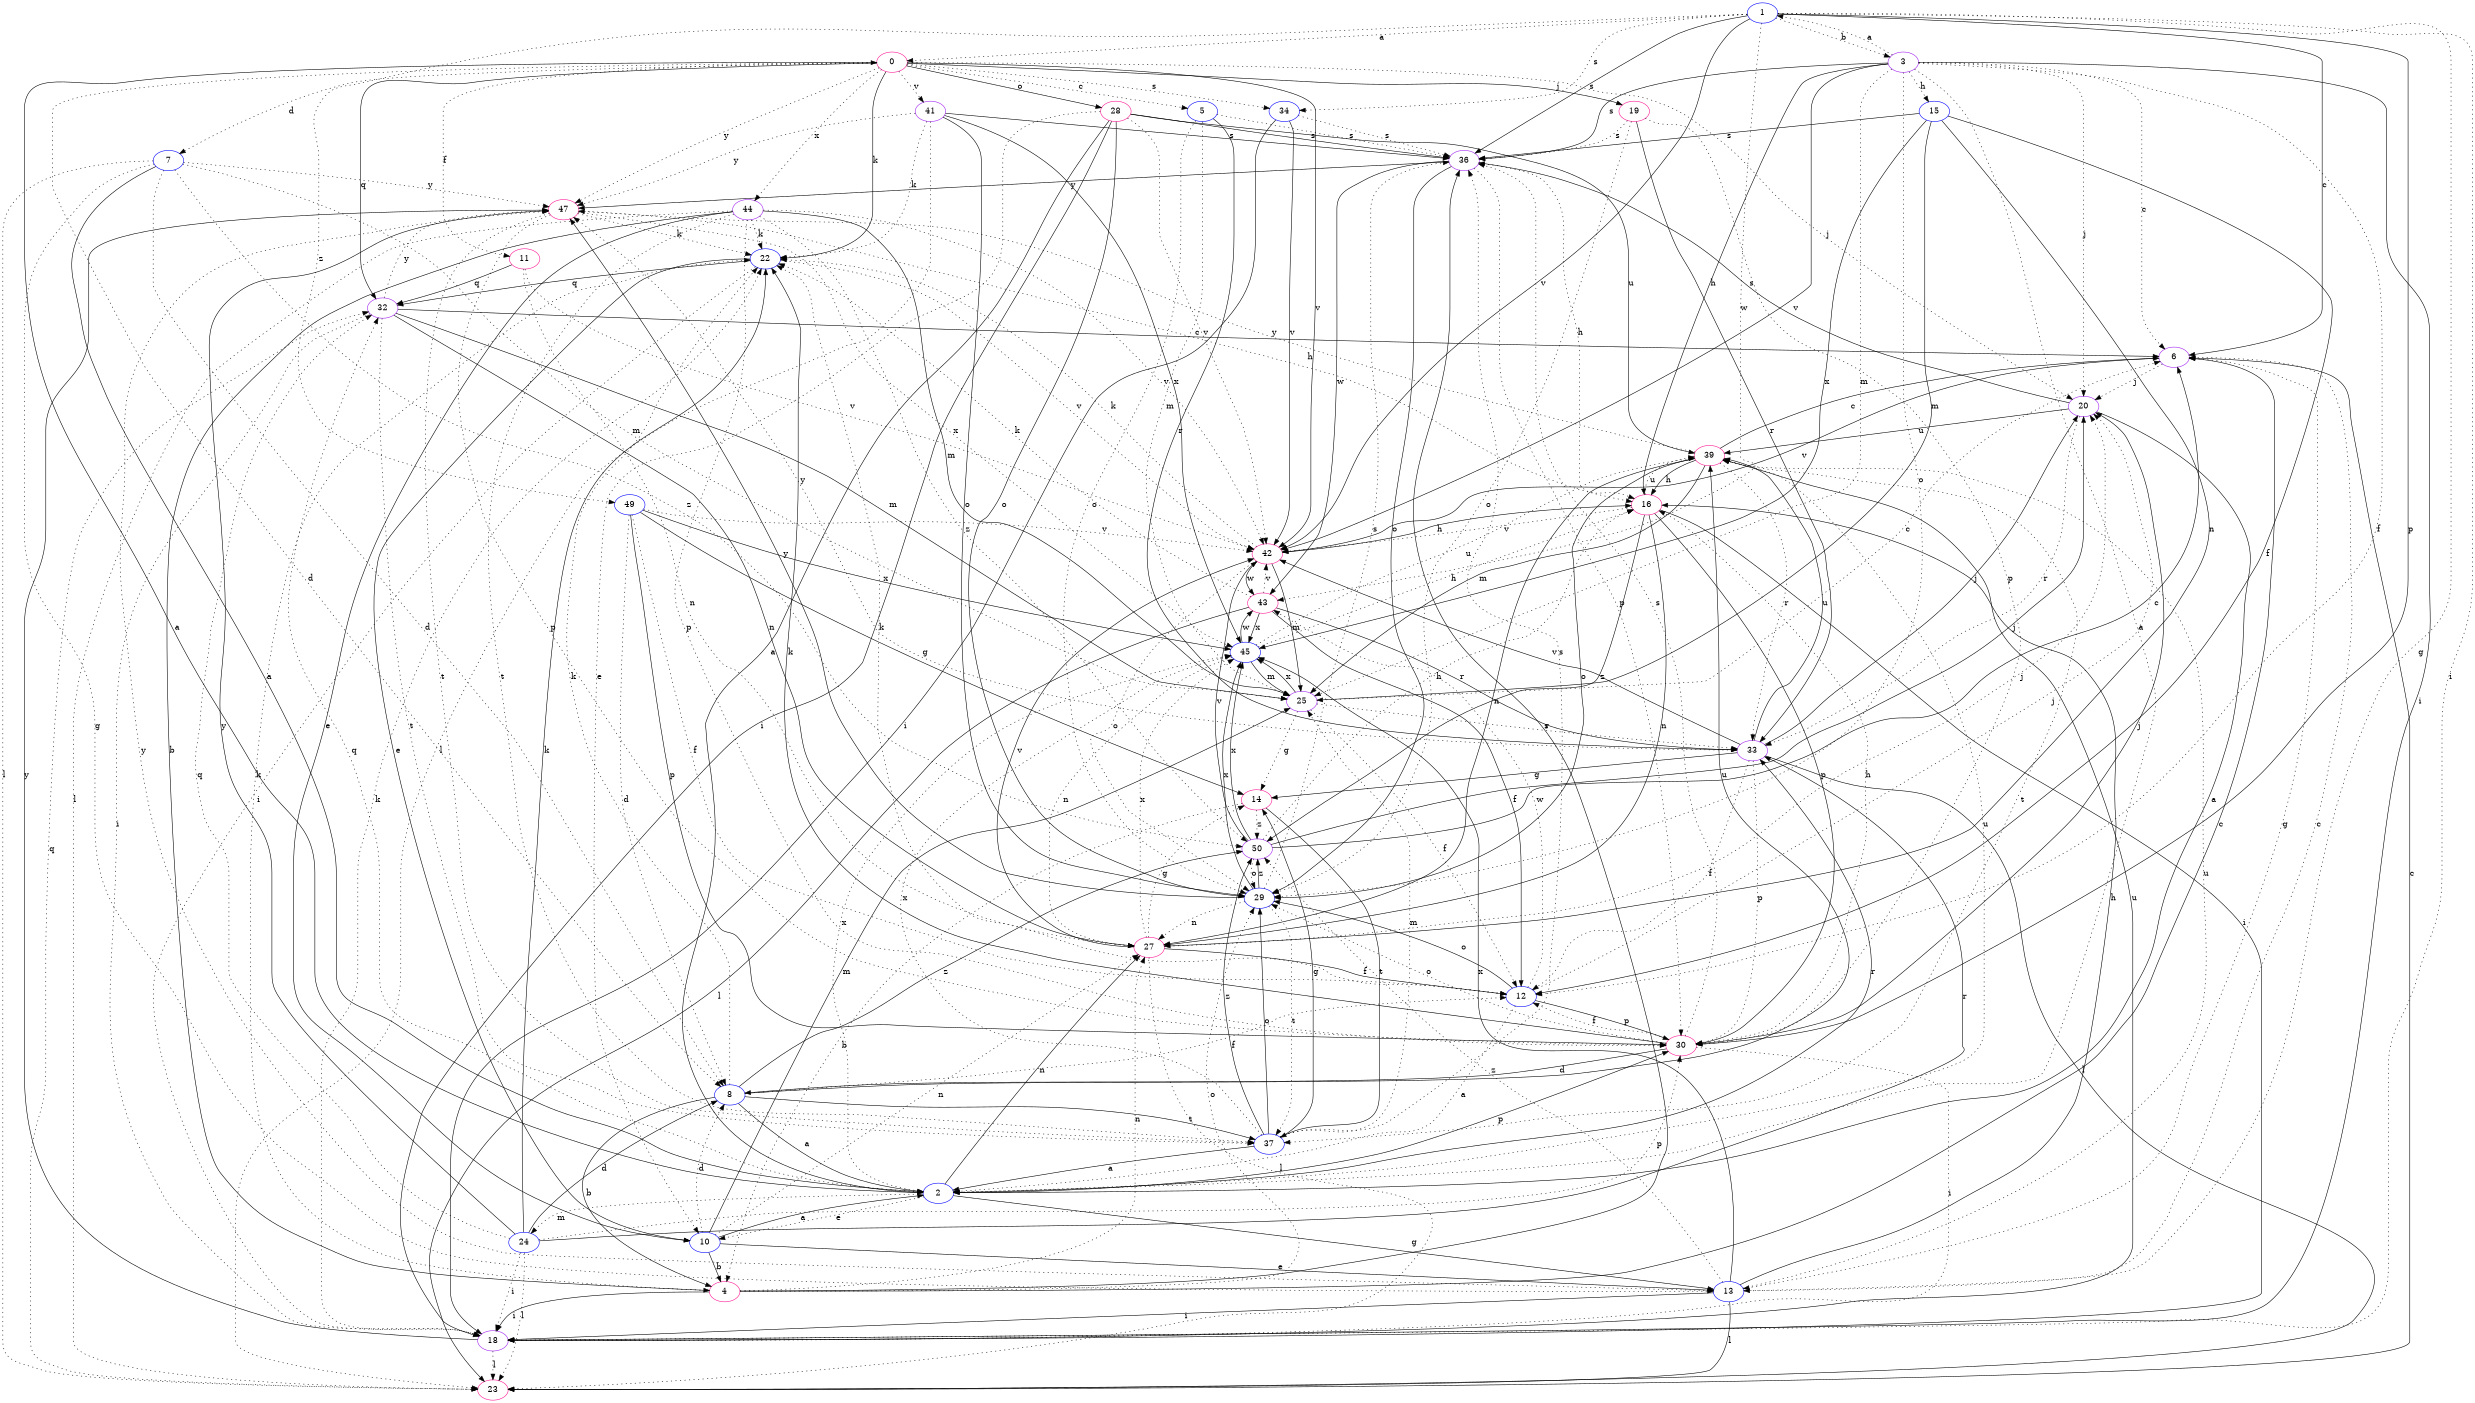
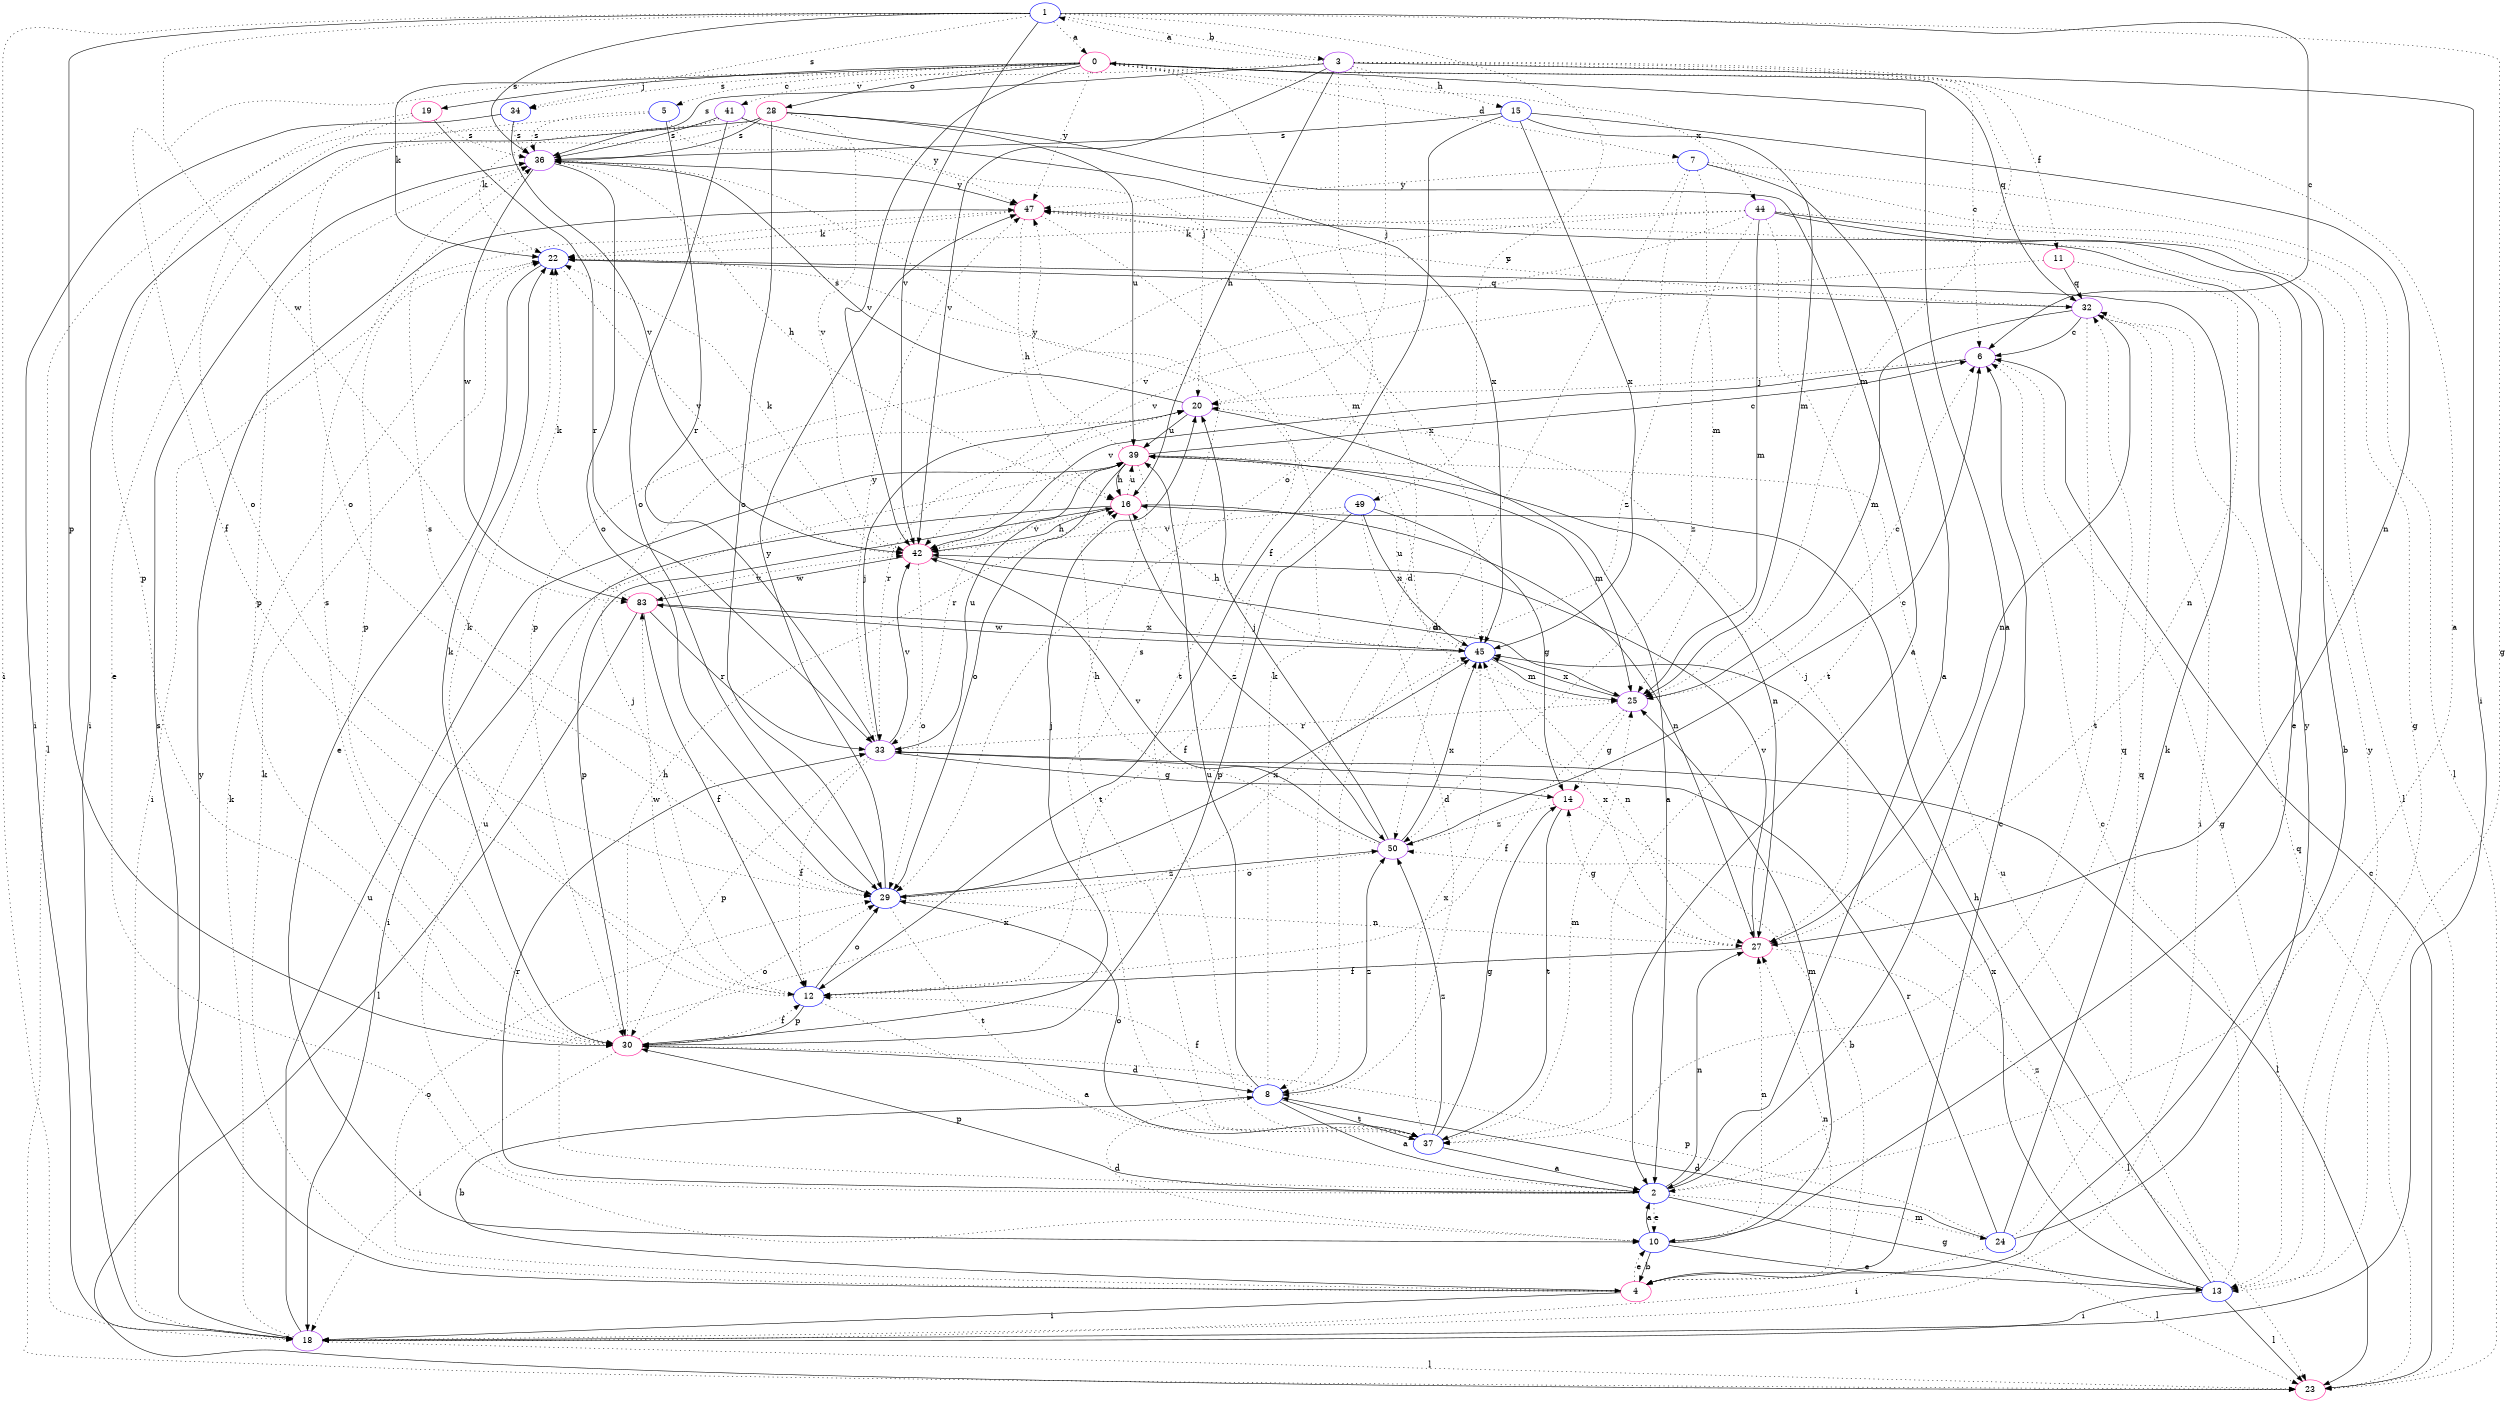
  strict digraph {
    node [color=blue]
    edge [style=dotted]
    0 [color=deeppink]
    5
    7
    8
    11 [color=deeppink]
    19 [color=deeppink]
    20 [color=purple]
    22
    28 [color=deeppink]
    32 [color=purple]
    34
    41 [color=purple]
    42 [color=deeppink]
    44 [color=purple]
    47 [color=deeppink]
    36 [color=purple]
    33 [color=purple]
    25 [color=purple]
    29
    13
    2
    23 [color=deeppink]
    50 [color=purple]
    39 [color=deeppink]
    12
    4 [color=deeppink]
    37
    27 [color=deeppink]
    30 [color=deeppink]
    18 [color=purple]
    10
    6 [color=purple]
    45
-   43 [color=deeppink]
+   43 [color=deeppink label=83]
    16 [color=deeppink]
    1
    3 [color=purple]
    49
    15
    14 [color=deeppink]
    24
    0 -> 5 [label=c]
    0 -> 7 [label=d]
    0 -> 8 [label=d]
    0 -> 11 [label=f]
    0 -> 19 [label=j style=solid]
    0 -> 20 [label=j]
    0 -> 22 [label=k style=solid]
    0 -> 28 [label=o style=solid]
    0 -> 32 [label=q style=solid]
    0 -> 34 [label=s]
    0 -> 41 [label=v]
    0 -> 42 [label=v style=solid]
    0 -> 44 [label=x]
    0 -> 47 [label=y]
    5 -> 36 [label=s]
    5 -> 33 [label=r style=solid]
    5 -> 25 [label=m]
    5 -> 29 [label=o]
    7 -> 8 [label=d]
    7 -> 47 [label=y]
    7 -> 25 [label=m]
    7 -> 13 [label=g]
    7 -> 2 [label=a style=solid]
    7 -> 23 [label=l]
    7 -> 50 [label=z]
    8 -> 22 [label=k]
    8 -> 2 [label=a style=solid]
    8 -> 50 [label=z style=solid]
    8 -> 39 [label=u style=solid]
    8 -> 12 [label=f]
    8 -> 4 [label=b style=solid]
    8 -> 37 [label=t style=solid]
    11 -> 32 [label=q style=solid]
    11 -> 42 [label=v]
    11 -> 27 [label=n]
    19 -> 36 [label=s]
    19 -> 33 [label=r style=solid]
    19 -> 29 [label=o]
    19 -> 30 [label=p]
    20 -> 36 [label=s style=solid]
    20 -> 33 [label=r]
    20 -> 2 [label=a style=solid]
    20 -> 39 [label=u style=solid]
    22 -> 32 [label=q style=solid]
    22 -> 42 [label=v]
    22 -> 18 [label=i]
    22 -> 10 [label=e style=solid]
    28 -> 42 [label=v]
    28 -> 36 [label=s style=solid]
    28 -> 29 [label=o style=solid]
    28 -> 2 [label=a style=solid]
    28 -> 39 [label=u style=solid]
    28 -> 18 [label=i style=solid]
    28 -> 10 [label=e]
    32 -> 47 [label=y]
    32 -> 25 [label=m style=solid]
    32 -> 37 [label=t]
    32 -> 27 [label=n style=solid]
    32 -> 18 [label=i]
    32 -> 6 [label=c style=solid]
    34 -> 42 [label=v style=solid]
    34 -> 36 [label=s]
    34 -> 18 [label=i style=solid]
    41 -> 22 [label=k]
    41 -> 47 [label=y]
    41 -> 36 [label=s style=solid]
    41 -> 29 [label=o style=solid]
    41 -> 23 [label=l]
    41 -> 45 [label=x style=solid]
    42 -> 22 [label=k]
    42 -> 25 [label=m style=solid]
    42 -> 29 [label=o]
    42 -> 43 [label=w style=solid]
    42 -> 16 [label=h style=solid]
    44 -> 22 [label=k]
    44 -> 42 [label=v]
    44 -> 25 [label=m style=solid]
    44 -> 23 [label=l]
    44 -> 50 [label=z]
    44 -> 4 [label=b style=solid]
    44 -> 37 [label=t]
    44 -> 30 [label=p]
    44 -> 10 [label=e style=solid]
    47 -> 22 [label=k]
    47 -> 37 [label=t]
    47 -> 30 [label=p]
    47 -> 45 [label=x]
    47 -> 16 [label=h]
    36 -> 47 [label=y style=solid]
    36 -> 29 [label=o style=solid]
    36 -> 30 [label=p]
    36 -> 43 [label=w style=solid]
    36 -> 16 [label=h]
    33 -> 20 [label=j style=solid]
    33 -> 42 [label=v style=solid]
    33 -> 47 [label=y]
    33 -> 23 [label=l style=solid]
    33 -> 39 [label=u style=solid]
    33 -> 12 [label=f]
    33 -> 30 [label=p]
    33 -> 14 [label=g style=solid]
    25 -> 33 [label=r]
    25 -> 12 [label=f]
    25 -> 6 [label=c]
    25 -> 45 [label=x style=solid]
    25 -> 14 [label=g]
    29 -> 47 [label=y style=solid]
    29 -> 36 [label=s]
    29 -> 50 [label=z style=solid]
    29 -> 37 [label=t]
    29 -> 27 [label=n]
    29 -> 45 [label=x style=solid]
    13 -> 47 [label=y]
    13 -> 23 [label=l style=solid]
    13 -> 50 [label=z]
    13 -> 39 [label=u]
    13 -> 18 [label=i style=solid]
    13 -> 6 [label=c]
    13 -> 45 [label=x style=solid]
    13 -> 16 [label=h style=solid]
    2 -> 0 [label=a style=solid]
    2 -> 32 [label=q]
    2 -> 33 [label=r style=solid]
    2 -> 13 [label=g style=solid]
    2 -> 39 [label=u]
    2 -> 27 [label=n style=solid]
    2 -> 30 [label=p style=solid]
    2 -> 10 [label=e]
    2 -> 45 [label=x]
    2 -> 24 [label=m]
    23 -> 32 [label=q]
    23 -> 6 [label=c style=solid]
    50 -> 20 [label=j style=solid]
    50 -> 42 [label=v style=solid]
    50 -> 29 [label=o]
    50 -> 6 [label=c style=solid]
    50 -> 45 [label=x style=solid]
    50 -> 16 [label=h]
    39 -> 47 [label=y]
    39 -> 33 [label=r]
    39 -> 25 [label=m style=solid]
    39 -> 29 [label=o style=solid]
    39 -> 37 [label=t]
    39 -> 27 [label=n style=solid]
    39 -> 6 [label=c style=solid]
    39 -> 16 [label=h style=solid]
    12 -> 20 [label=j]
    12 -> 22 [label=k]
    12 -> 29 [label=o style=solid]
    12 -> 2 [label=a]
    12 -> 30 [label=p style=solid]
    12 -> 43 [label=w]
    4 -> 22 [label=k]
    4 -> 36 [label=s style=solid]
    4 -> 29 [label=o]
    4 -> 27 [label=n]
    4 -> 18 [label=i style=solid]
+   4 -> 10 [label=e]
    4 -> 6 [label=c style=solid]
    37 -> 36 [label=s]
    37 -> 25 [label=m]
    37 -> 29 [label=o style=solid]
    37 -> 2 [label=a style=solid]
    37 -> 50 [label=z style=solid]
    37 -> 45 [label=x]
    37 -> 14 [label=g style=solid]
    27 -> 20 [label=j]
    27 -> 42 [label=v style=solid]
    27 -> 23 [label=l]
    27 -> 12 [label=f style=solid]
    27 -> 45 [label=x]
    27 -> 14 [label=g]
    30 -> 8 [label=d style=solid]
    30 -> 20 [label=j style=solid]
    30 -> 22 [label=k style=solid]
    30 -> 36 [label=s]
    30 -> 29 [label=o]
    30 -> 12 [label=f]
    30 -> 18 [label=i]
    30 -> 16 [label=h]
    18 -> 22 [label=k]
    18 -> 47 [label=y style=solid]
    18 -> 23 [label=l]
    18 -> 39 [label=u style=solid]
    10 -> 8 [label=d]
    10 -> 25 [label=m style=solid]
    10 -> 13 [label=e style=solid]
    10 -> 2 [label=a style=solid]
    10 -> 4 [label=b style=solid]
    10 -> 27 [label=n]
    6 -> 20 [label=j]
    6 -> 42 [label=v style=solid]
    6 -> 13 [label=g]
    45 -> 25 [label=m style=solid]
    45 -> 39 [label=u]
    45 -> 27 [label=n]
    45 -> 43 [label=w style=solid]
    45 -> 16 [label=h]
    43 -> 22 [label=k]
    43 -> 42 [label=v]
    43 -> 33 [label=r style=solid]
    43 -> 23 [label=l style=solid]
    43 -> 12 [label=f style=solid]
    43 -> 45 [label=x style=solid]
    16 -> 42 [label=v]
    16 -> 50 [label=z style=solid]
    16 -> 39 [label=u]
    16 -> 27 [label=n style=solid]
    16 -> 30 [label=p style=solid]
    16 -> 18 [label=i style=solid]
    1 -> 0 [label=a]
    1 -> 34 [label=s]
    1 -> 42 [label=v style=solid]
    1 -> 36 [label=s style=solid]
    1 -> 13 [label=g]
    1 -> 30 [label=p style=solid]
    1 -> 18 [label=i]
    1 -> 6 [label=c style=solid]
    1 -> 43 [label=w]
    1 -> 3 [label=b]
    1 -> 49 [label=z]
    3 -> 20 [label=j]
    3 -> 42 [label=v style=solid]
    3 -> 36 [label=s style=solid]
    3 -> 25 [label=m]
    3 -> 29 [label=o]
    3 -> 2 [label=a]
    3 -> 12 [label=f]
    3 -> 18 [label=i style=solid]
    3 -> 6 [label=c]
    3 -> 16 [label=h style=solid]
    3 -> 1 [label=a]
    3 -> 15 [label=h]
    49 -> 8 [label=d]
    49 -> 42 [label=v]
    49 -> 12 [label=f]
    49 -> 30 [label=p style=solid]
    49 -> 45 [label=x style=solid]
    49 -> 14 [label=g style=solid]
    15 -> 36 [label=s style=solid]
    15 -> 25 [label=m style=solid]
    15 -> 12 [label=f style=solid]
    15 -> 27 [label=n style=solid]
    15 -> 45 [label=x style=solid]
    14 -> 50 [label=z]
    14 -> 4 [label=b]
    14 -> 37 [label=t style=solid]
    24 -> 8 [label=d style=solid]
    24 -> 22 [label=k style=solid]
    24 -> 32 [label=q]
    24 -> 47 [label=y style=solid]
    24 -> 33 [label=r style=solid]
    24 -> 23 [label=l]
    24 -> 30 [label=p]
    24 -> 18 [label=i]
  }
